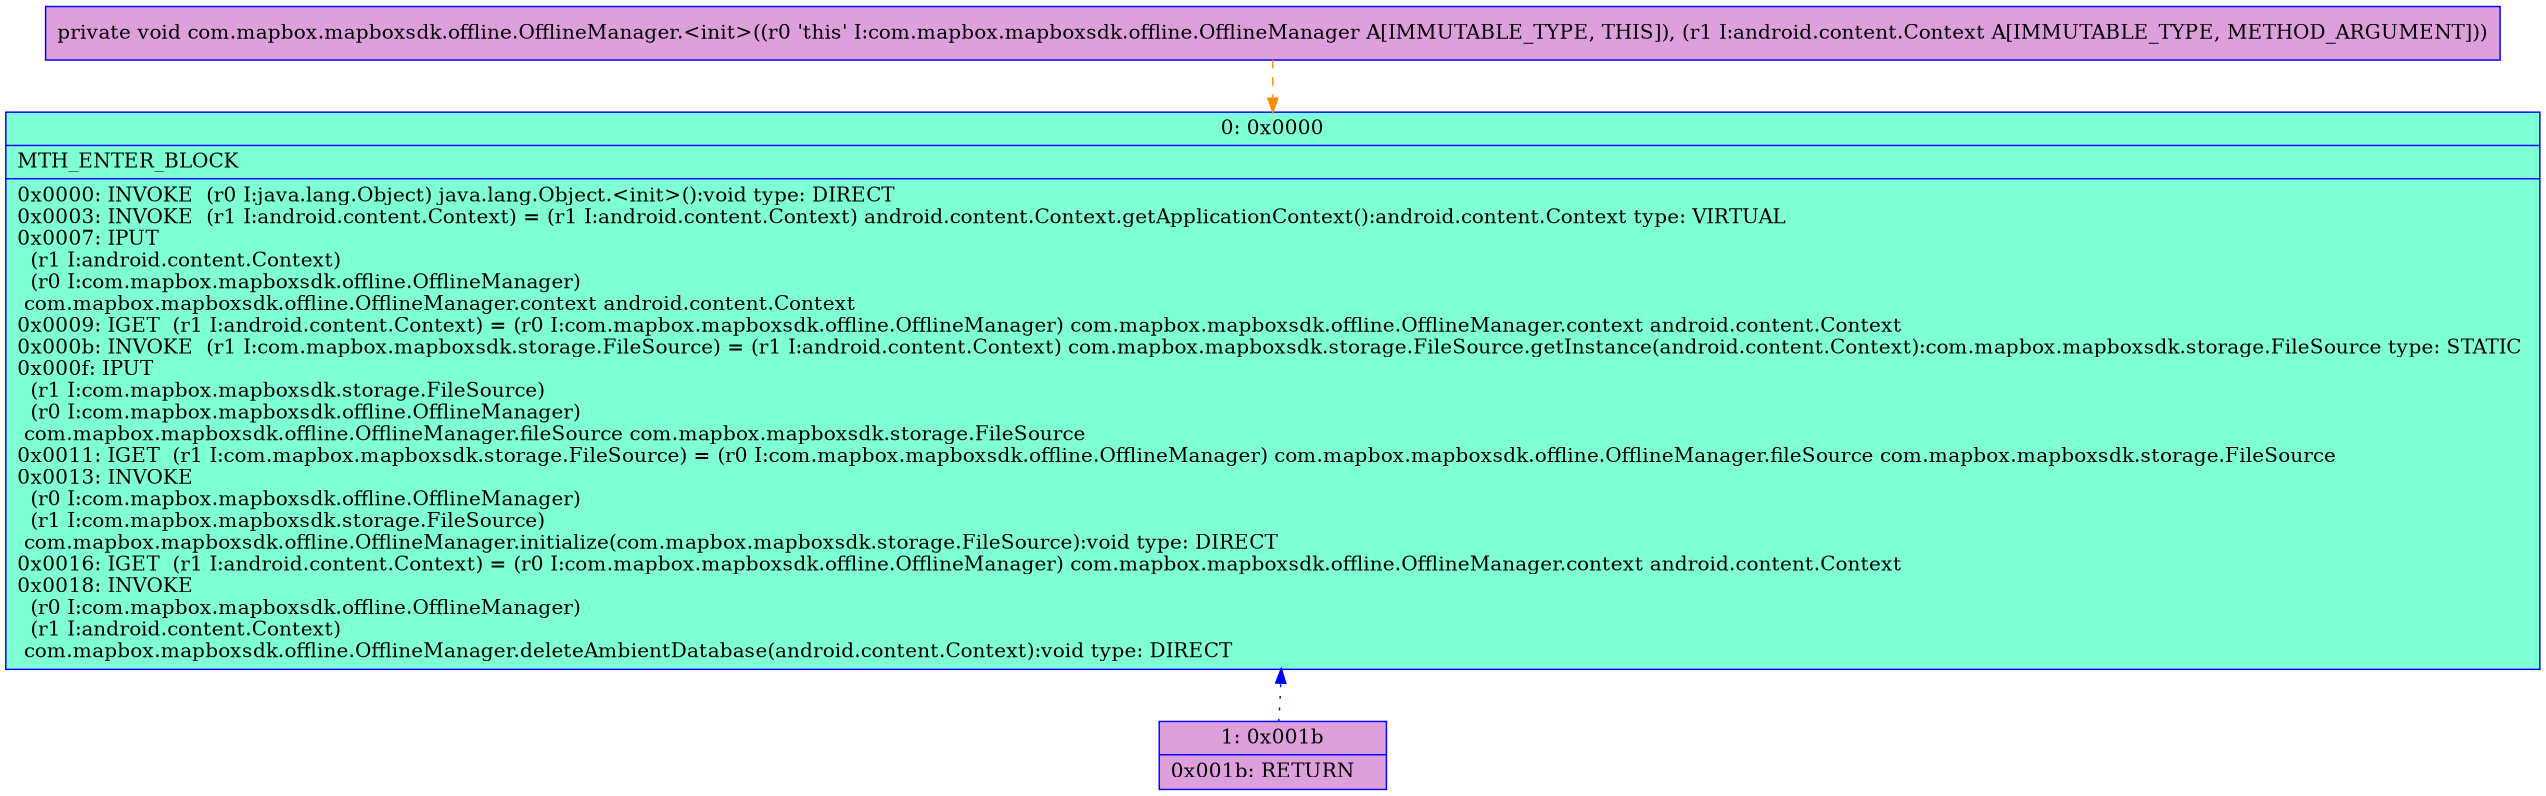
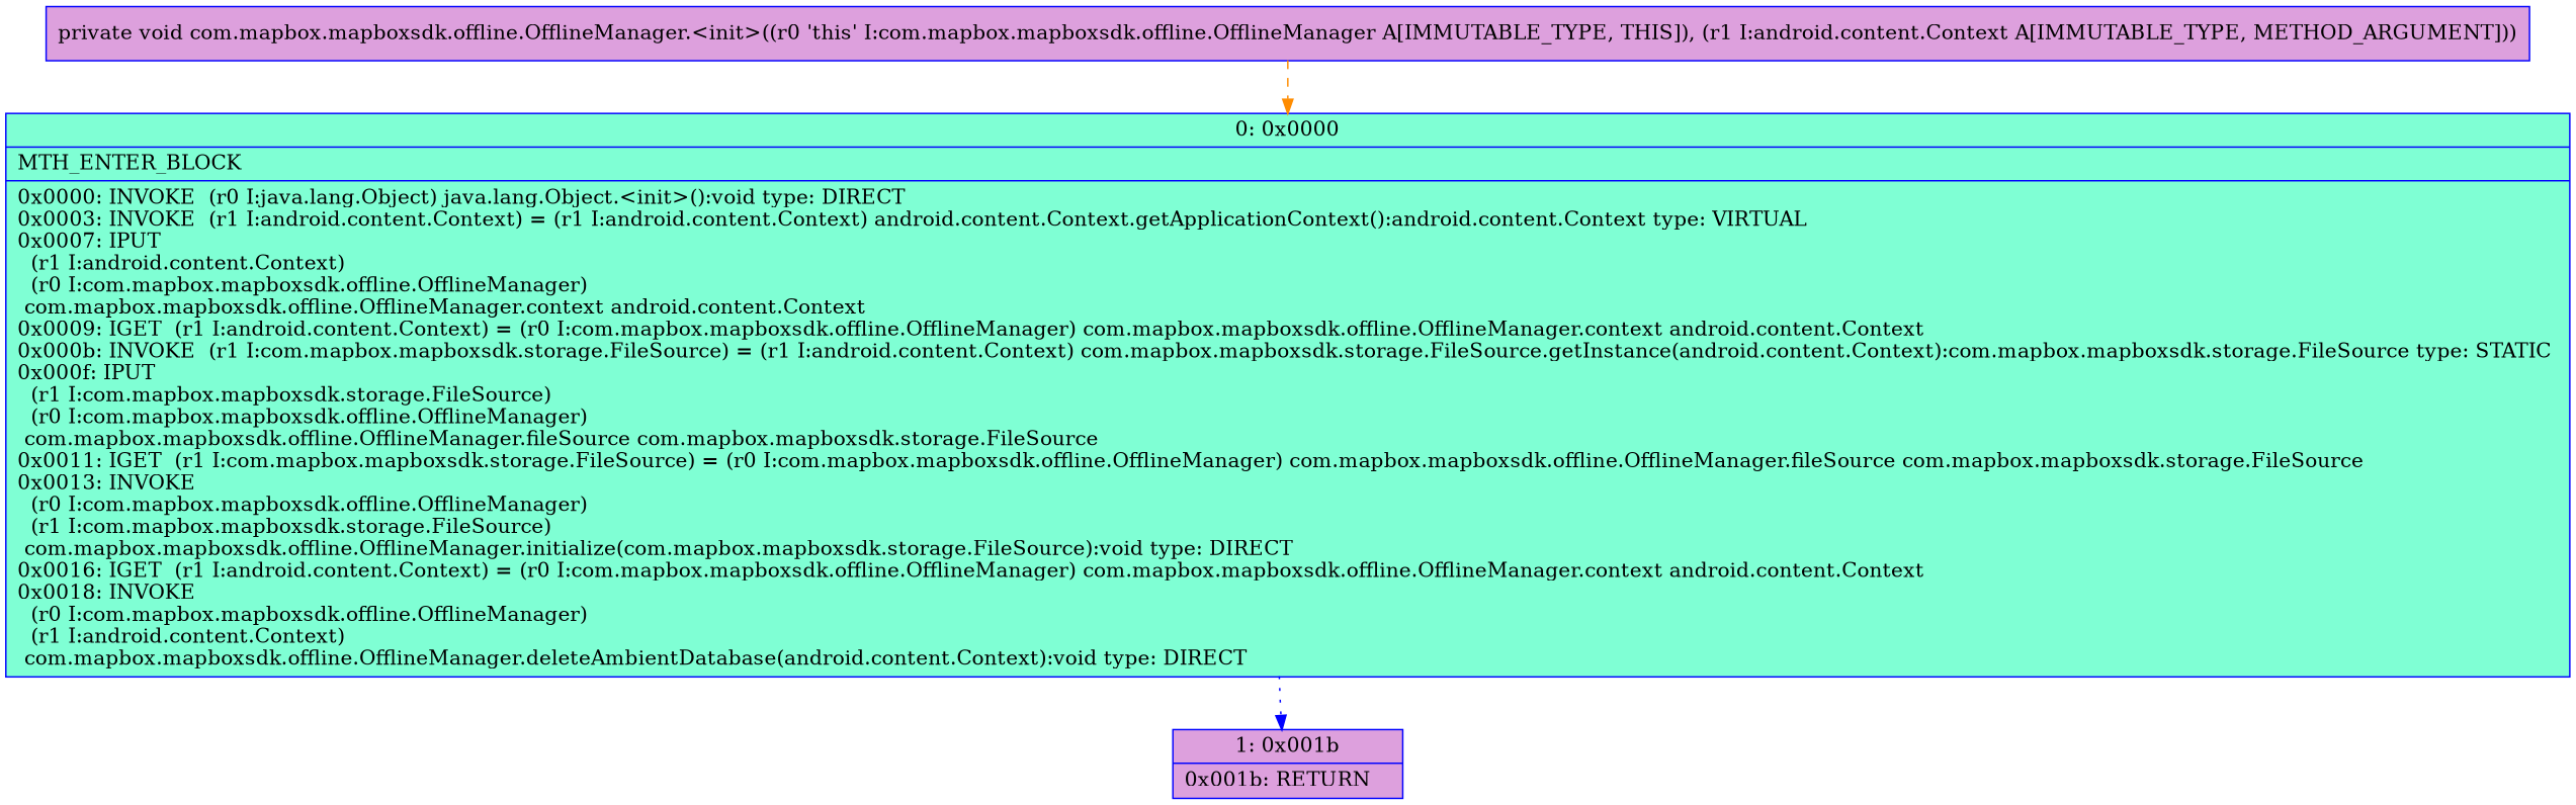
  digraph {
    node [shape=record style=filled fillcolor=plum color=blue]
    n1 [label="{0\:\ 0x0000|MTH_ENTER_BLOCK\l|0x0000: INVOKE  (r0 I:java.lang.Object) java.lang.Object.\<init\>():void type: DIRECT \l0x0003: INVOKE  (r1 I:android.content.Context) = (r1 I:android.content.Context) android.content.Context.getApplicationContext():android.content.Context type: VIRTUAL \l0x0007: IPUT  \l  (r1 I:android.content.Context)\l  (r0 I:com.mapbox.mapboxsdk.offline.OfflineManager)\l com.mapbox.mapboxsdk.offline.OfflineManager.context android.content.Context \l0x0009: IGET  (r1 I:android.content.Context) = (r0 I:com.mapbox.mapboxsdk.offline.OfflineManager) com.mapbox.mapboxsdk.offline.OfflineManager.context android.content.Context \l0x000b: INVOKE  (r1 I:com.mapbox.mapboxsdk.storage.FileSource) = (r1 I:android.content.Context) com.mapbox.mapboxsdk.storage.FileSource.getInstance(android.content.Context):com.mapbox.mapboxsdk.storage.FileSource type: STATIC \l0x000f: IPUT  \l  (r1 I:com.mapbox.mapboxsdk.storage.FileSource)\l  (r0 I:com.mapbox.mapboxsdk.offline.OfflineManager)\l com.mapbox.mapboxsdk.offline.OfflineManager.fileSource com.mapbox.mapboxsdk.storage.FileSource \l0x0011: IGET  (r1 I:com.mapbox.mapboxsdk.storage.FileSource) = (r0 I:com.mapbox.mapboxsdk.offline.OfflineManager) com.mapbox.mapboxsdk.offline.OfflineManager.fileSource com.mapbox.mapboxsdk.storage.FileSource \l0x0013: INVOKE  \l  (r0 I:com.mapbox.mapboxsdk.offline.OfflineManager)\l  (r1 I:com.mapbox.mapboxsdk.storage.FileSource)\l com.mapbox.mapboxsdk.offline.OfflineManager.initialize(com.mapbox.mapboxsdk.storage.FileSource):void type: DIRECT \l0x0016: IGET  (r1 I:android.content.Context) = (r0 I:com.mapbox.mapboxsdk.offline.OfflineManager) com.mapbox.mapboxsdk.offline.OfflineManager.context android.content.Context \l0x0018: INVOKE  \l  (r0 I:com.mapbox.mapboxsdk.offline.OfflineManager)\l  (r1 I:android.content.Context)\l com.mapbox.mapboxsdk.offline.OfflineManager.deleteAmbientDatabase(android.content.Context):void type: DIRECT \l}" fillcolor=aquamarine]
    n2 [label="{1\:\ 0x001b|0x001b: RETURN   \l}"]
    n3 [label="{private void com.mapbox.mapboxsdk.offline.OfflineManager.\<init\>((r0 'this' I:com.mapbox.mapboxsdk.offline.OfflineManager A[IMMUTABLE_TYPE, THIS]), (r1 I:android.content.Context A[IMMUTABLE_TYPE, METHOD_ARGUMENT])) }"]
-   n2 -> n1 [color=blue style=dotted]
+   n1 -> n2 [color=blue style=dotted]
    n3 -> n1 [color=darkorange style=dashed]
  }
